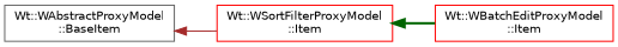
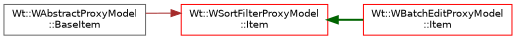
  digraph {
    rankdir=LR
    node [color=red fillcolor=white fontname=Helvetica fontsize=10 shape=record style=filled]
    edge [dir=back fontname=Helvetica fontsize=10 labelfontname=Helvetica labelfontsize=10]
    n1 [color=gray40 height=0.2 label="Wt::WAbstractProxyModel\l::BaseItem" width=0.4]
    n2 [height=0.2 label="Wt::WSortFilterProxyModel\l::Item" width=0.4]
    n3 [height=0.2 label="Wt::WBatchEditProxyModel\l::Item" width=0.4]
-   n1 -> n2 [color=brown style=solid]
+   n2 -> n1 [color=brown style=solid]
    n2 -> n3 [color=darkgreen style=bold]
  }
